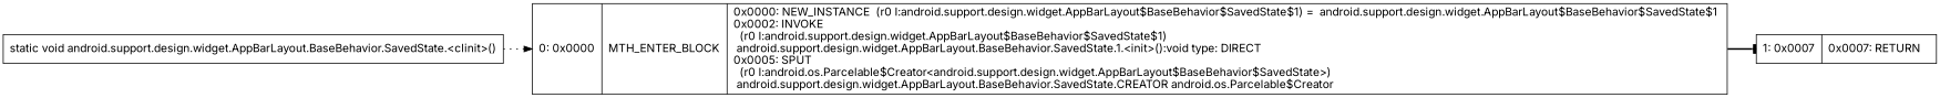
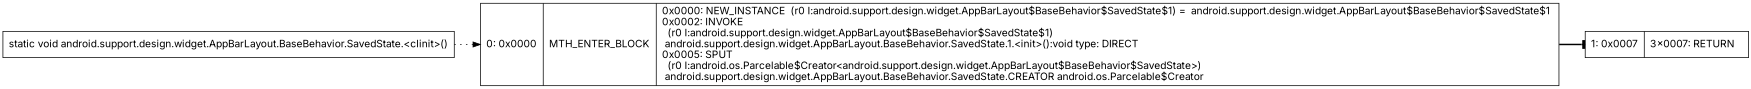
  digraph {
    rankdir=LR
    fontname=Inter
    node [shape=record fontname=Inter]
    edge [fontname=Inter]
    n1 [label="{0\:\ 0x0000|MTH_ENTER_BLOCK\l|0x0000: NEW_INSTANCE  (r0 I:android.support.design.widget.AppBarLayout$BaseBehavior$SavedState$1) =  android.support.design.widget.AppBarLayout$BaseBehavior$SavedState$1 \l0x0002: INVOKE  \l  (r0 I:android.support.design.widget.AppBarLayout$BaseBehavior$SavedState$1)\l android.support.design.widget.AppBarLayout.BaseBehavior.SavedState.1.\<init\>():void type: DIRECT \l0x0005: SPUT  \l  (r0 I:android.os.Parcelable$Creator\<android.support.design.widget.AppBarLayout$BaseBehavior$SavedState\>)\l android.support.design.widget.AppBarLayout.BaseBehavior.SavedState.CREATOR android.os.Parcelable$Creator \l}"]
-   n2 [label="{1\:\ 0x0007|0x0007: RETURN   \l}"]
+   n2 [label="{1\:\ 0x0007|3x0007: RETURN   \l}"]
    n3 [label="{static void android.support.design.widget.AppBarLayout.BaseBehavior.SavedState.\<clinit\>() }"]
    n1 -> n2 [style=bold arrowhead=tee]
    n3 -> n1 [style=dotted arrowhead=normal]
  }
